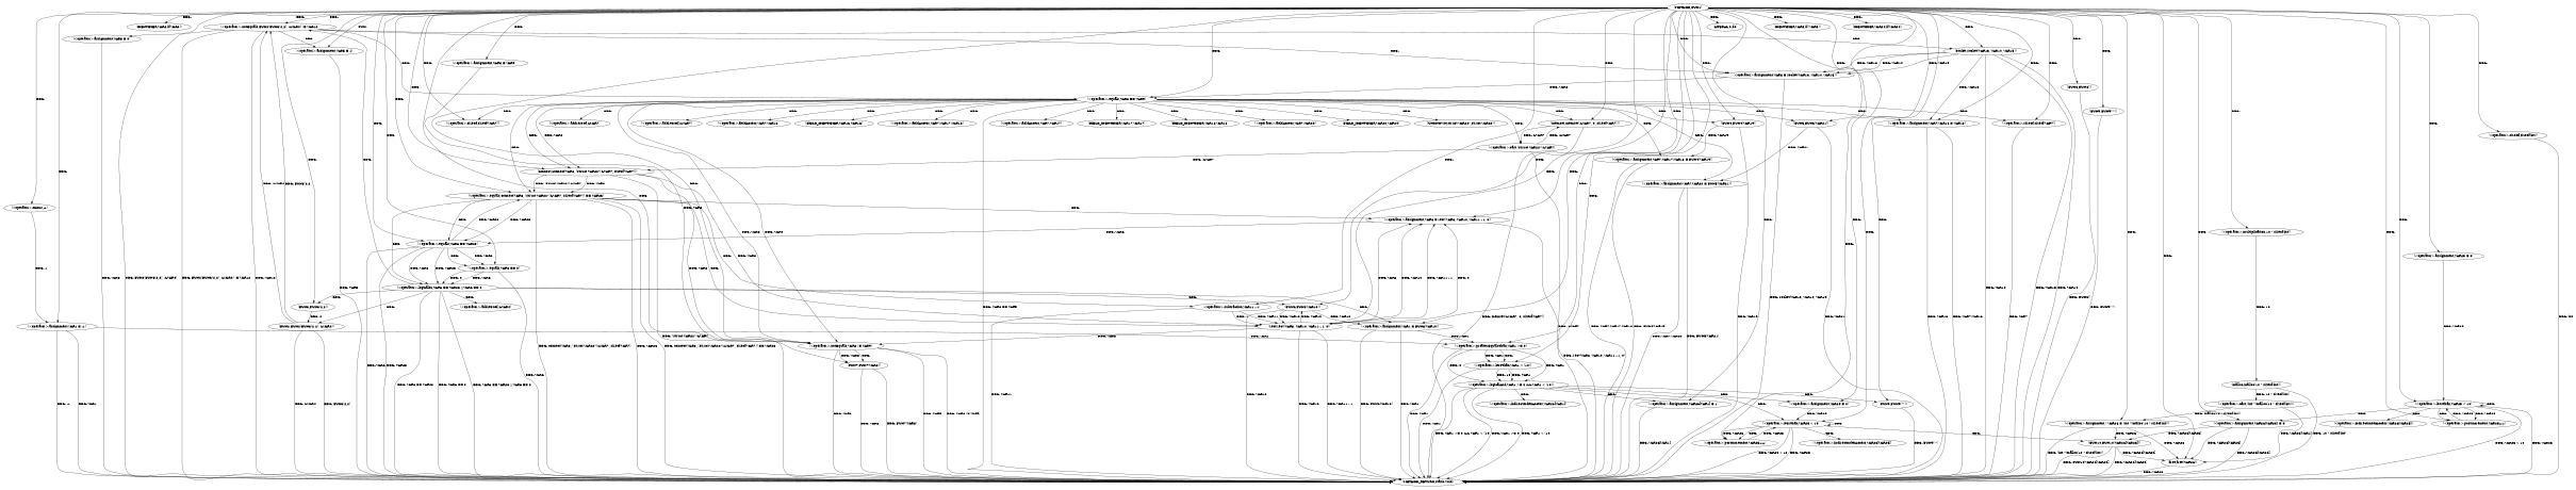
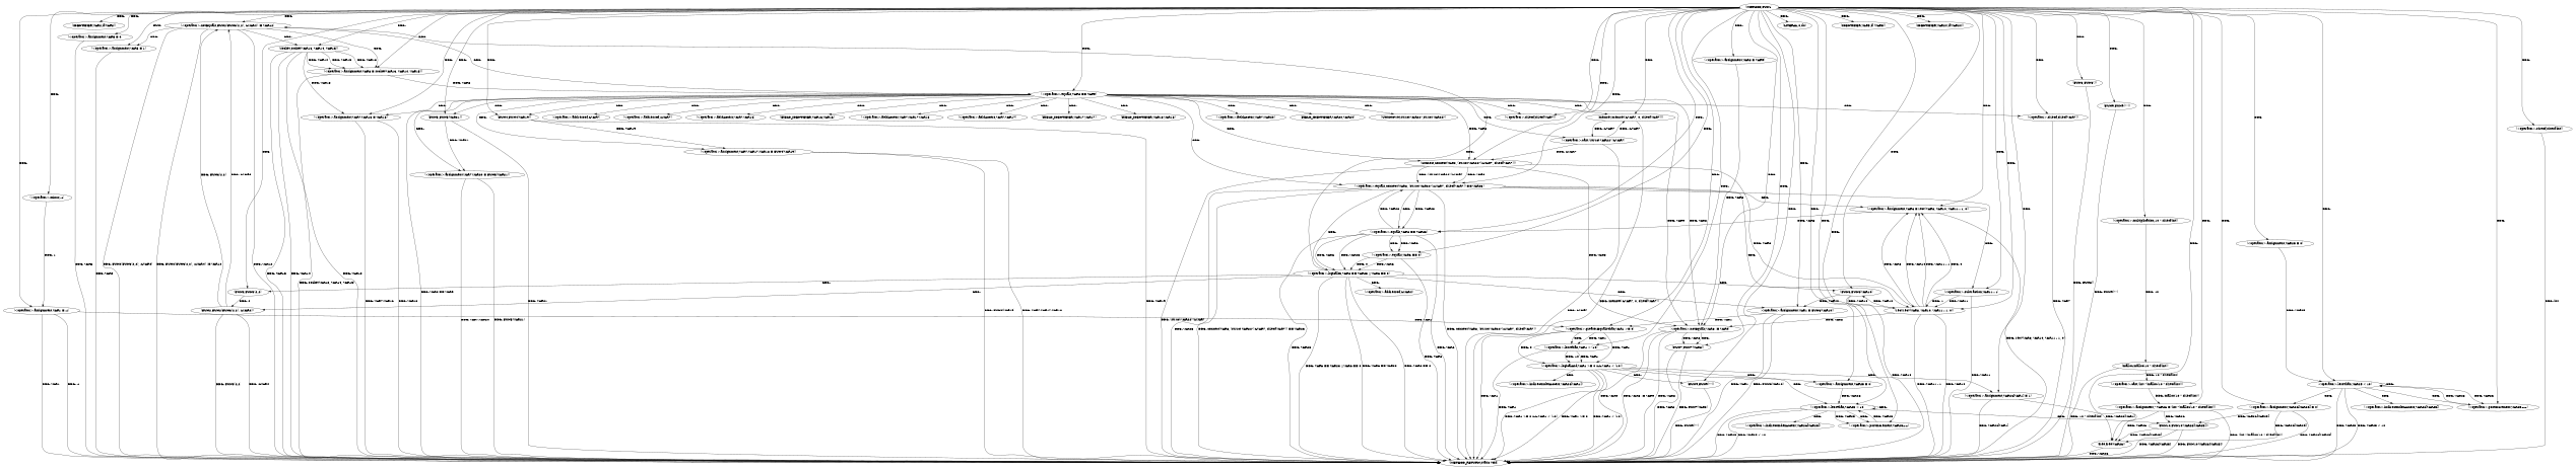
  digraph {
    n1 [label="(METHOD,FUN1)"]
    n2 [label="(<operator>.assignment,VAR1 = -1)"]
    n3 [label="(<operator>.minus,-1)"]
    n4 [label="(IDENTIFIER,VAR2,if(VAR2))"]
    n5 [label="(<operator>.assignment,VAR5 = 0)"]
    n6 [label="(<operator>.assignment,VAR8 = VAR9)"]
    n7 [label="(<operator>.notEquals,FUN2(FUN3(2,2), &VAR4) != VAR12)"]
    n8 [label="(FUN3,FUN3(2,2))"]
    n9 [label="(<operator>.assignment,VAR5 = 1)"]
    n10 [label="(<operator>.assignment,VAR8 = socket(VAR13, VAR14, VAR15))"]
    n11 [label="(socket,socket(VAR13, VAR14, VAR15))"]
    n12 [label="(<operator>.equals,VAR8 == VAR9)"]
    n13 [label="(memset,memset(&VAR7, 0, sizeof(VAR7)))"]
    n14 [label="(<operator>.sizeOf,sizeof(VAR7))"]
    n15 [label="(<operator>.assignment,VAR7.VAR16 = VAR13)"]
    n16 [label="(FUN4,FUN4(VAR19))"]
    n17 [label="(FUN5,FUN5(VAR21))"]
    n18 [label="(<operator>.equals,connect(VAR8, (struct VAR22*)&VAR7, sizeof(VAR7)) == VAR23)"]
    n19 [label="(connect,connect(VAR8, (struct VAR22*)&VAR7, sizeof(VAR7)))"]
    n20 [label="(<operator>.sizeOf,sizeof(VAR7))"]
    n21 [label="(<operator>.assignment,VAR6 = recv(VAR8, VAR10, VAR11 - 1, 0))"]
    n22 [label="(recv,recv(VAR8, VAR10, VAR11 - 1, 0))"]
    n23 [label="(<operator>.subtraction,VAR11 - 1)"]
    n24 [label="(<operator>.equals,VAR6 == VAR23)"]
    n25 [label="(<operator>.equals,VAR6 == 0)"]
    n26 [label="(<operator>.assignment,VAR1 = FUN6(VAR10))"]
    n27 [label="(FUN6,FUN6(VAR10))"]
    n28 [label="(LITERAL,0,do)"]
    n29 [label="(<operator>.notEquals,VAR8 != VAR9)"]
    n30 [label="(FUN7,FUN7(VAR8))"]
    n31 [label="(IDENTIFIER,VAR5,if (VAR5))"]
    n32 [label="(FUN8,FUN8())"]
    n33 [label="(IDENTIFIER,VAR24,if(VAR24))"]
    n34 [label="(FUN9,FUN9(\"\"))"]
    n35 [label="(<operator>.assignment,* VAR26 = (int *)malloc(10 * sizeof(int)))"]
    n36 [label="(<operator>.multiplication,10 * sizeof(int))"]
    n37 [label="(<operator>.sizeOf,sizeof(int))"]
    n38 [label="(<operator>.assignment,VAR25 = 0)"]
    n39 [label="(<operator>.lessThan,VAR25 < 10)"]
    n40 [label="(<operator>.postIncrement,VAR25++)"]
    n41 [label="(<operator>.assignment,VAR26[VAR25] = 0)"]
    n42 [label="(<operator>.greaterEqualsThan,VAR1 >= 0)"]
    n43 [label="(<operator>.lessThan,VAR1 < (10))"]
    n44 [label="(<operator>.assignment,VAR26[VAR1] = 1)"]
    n45 [label="(<operator>.assignment,VAR25 = 0)"]
    n46 [label="(<operator>.lessThan,VAR25 < 10)"]
    n47 [label="(<operator>.postIncrement,VAR25++)"]
    n48 [label="(FUN9,FUN9(\"\"))"]
    n49 [label="(free,free(VAR26))"]
    n50 [label="(METHOD_RETURN,static void)"]
    n51 [label="(FUN2,FUN2(FUN3(2,2), &VAR4))"]
    n52 [label="(<operator>.assignment,VAR7.VAR17.VAR18 = FUN4(VAR19))"]
    n53 [label="(<operator>.assignment,VAR7.VAR20 = FUN5(VAR21))"]
    n54 [label="(<operator>.cast,(struct VAR22*)&VAR7)"]
    n55 [label="(<operator>.addressOf,&VAR7)"]
    n56 [label="(<operator>.fieldAccess,VAR7.VAR16)"]
    n57 [label="(FIELD_IDENTIFIER,VAR16,VAR16)"]
    n58 [label="(<operator>.fieldAccess,VAR7.VAR17.VAR18)"]
    n59 [label="(<operator>.fieldAccess,VAR7.VAR17)"]
    n60 [label="(FIELD_IDENTIFIER,VAR17,VAR17)"]
    n61 [label="(FIELD_IDENTIFIER,VAR18,VAR18)"]
    n62 [label="(<operator>.fieldAccess,VAR7.VAR20)"]
    n63 [label="(FIELD_IDENTIFIER,VAR20,VAR20)"]
    n64 [label="(UNKNOWN,struct VAR22*,struct VAR22*)"]
    n65 [label="(<operator>.addressOf,&VAR7)"]
    n66 [label="(<operator>.logicalOr,VAR6 == VAR23 || VAR6 == 0)"]
    n67 [label="(FUN10,FUN10(VAR26[VAR25]))"]
    n68 [label="(malloc,malloc(10 * sizeof(int)))"]
    n69 [label="(<operator>.indirectIndexAccess,VAR26[VAR25])"]
    n70 [label="(<operator>.logicalAnd,VAR1 >= 0 && VAR1 < (10))"]
    n71 [label="(<operator>.indirectIndexAccess,VAR26[VAR25])"]
    n72 [label="(<operator>.addressOf,&VAR4)"]
    n73 [label="(<operator>.cast,(int *)malloc(10 * sizeof(int)))"]
    n74 [label="(<operator>.indirectIndexAccess,VAR26[VAR1])"]
    n1 -> n2 [label="DDG: "]
    n1 -> n3 [label="DDG: "]
    n1 -> n4 [label="DDG: "]
    n1 -> n5 [label="DDG: "]
    n1 -> n6 [label="DDG: "]
    n1 -> n7 [label="DDG: "]
    n1 -> n8 [label="DDG: "]
    n1 -> n9 [label="FUN: "]
    n1 -> n10 [label="DDG: "]
    n1 -> n11 [label="DDG: "]
    n1 -> n12 [label="DDG: "]
    n1 -> n13 [label="DDG: "]
    n1 -> n14 [label="DDG: "]
    n1 -> n15 [label="DDG: "]
    n1 -> n16 [label="DDG: "]
    n1 -> n17 [label="DDG: "]
    n1 -> n18 [label="DDG: "]
    n1 -> n19 [label="DDG: "]
    n1 -> n20 [label="DDG: "]
    n1 -> n21 [label="DDG: "]
    n1 -> n22 [label="DDG: "]
    n1 -> n23 [label="DDG: "]
    n1 -> n24 [label="DDG: "]
    n1 -> n25 [label="DDG: "]
    n1 -> n26 [label="DDG: "]
    n1 -> n27 [label="DDG: "]
    n1 -> n28 [label="DDG: "]
    n1 -> n29 [label="DDG: "]
    n1 -> n30 [label="DDG: "]
    n1 -> n31 [label="DDG: "]
    n1 -> n32 [label="DDG: "]
    n1 -> n33 [label="DDG: "]
    n1 -> n34 [label="DDG: "]
    n1 -> n35 [label="DDG: "]
    n1 -> n36 [label="DDG: "]
    n1 -> n37 [label="DDG: "]
    n1 -> n38 [label="DDG: "]
    n1 -> n39 [label="DDG: "]
    n1 -> n40 [label="DDG: "]
    n1 -> n41 [label="DDG: "]
    n1 -> n42 [label="DDG: "]
    n1 -> n43 [label="DDG: "]
    n1 -> n44 [label="DDG: "]
    n1 -> n45 [label="DDG: "]
    n1 -> n46 [label="DDG: "]
    n1 -> n47 [label="DDG: "]
    n1 -> n48 [label="DDG: "]
    n1 -> n49 [label="DDG: "]
    n2 -> n42 [label="DDG: VAR1"]
    n2 -> n50 [label="DDG: VAR1"]
    n2 -> n50 [label="DDG: -1"]
    n3 -> n2 [label="DDG: 1"]
    n5 -> n50 [label="DDG: VAR5"]
    n6 -> n29 [label="DDG: VAR8"]
    n7 -> n9 [label="CDG: "]
    n7 -> n10 [label="CDG: "]
    n7 -> n11 [label="CDG: "]
    n7 -> n12 [label="CDG: "]
    n7 -> n50 [label="DDG: FUN2(FUN3(2,2), &VAR4)"]
    n7 -> n50 [label="DDG: FUN2(FUN3(2,2), &VAR4) != VAR12"]
    n7 -> n50 [label="DDG: VAR12"]
    n8 -> n51 [label="DDG: 2"]
    n9 -> n50 [label="DDG: VAR5"]
    n10 -> n12 [label="DDG: VAR8"]
    n10 -> n50 [label="DDG: socket(VAR13, VAR14, VAR15)"]
    n11 -> n10 [label="DDG: VAR13"]
    n11 -> n10 [label="DDG: VAR14"]
    n11 -> n10 [label="DDG: VAR15"]
    n11 -> n15 [label="DDG: VAR13"]
    n11 -> n50 [label="DDG: VAR13"]
    n11 -> n50 [label="DDG: VAR15"]
    n11 -> n50 [label="DDG: VAR14"]
    n12 -> n13 [label="CDG: "]
    n12 -> n14 [label="CDG: "]
    n12 -> n15 [label="CDG: "]
    n12 -> n16 [label="CDG: "]
    n12 -> n17 [label="CDG: "]
    n12 -> n18 [label="CDG: "]
    n12 -> n19 [label="DDG: VAR8"]
    n12 -> n19 [label="CDG: "]
    n12 -> n20 [label="CDG: "]
    n12 -> n29 [label="DDG: VAR8"]
    n12 -> n29 [label="DDG: VAR9"]
    n12 -> n50 [label="DDG: VAR8 == VAR9"]
    n12 -> n52 [label="CDG: "]
    n12 -> n53 [label="CDG: "]
    n12 -> n54 [label="CDG: "]
    n12 -> n55 [label="CDG: "]
    n12 -> n56 [label="CDG: "]
    n12 -> n57 [label="CDG: "]
    n12 -> n58 [label="CDG: "]
    n12 -> n59 [label="CDG: "]
    n12 -> n60 [label="CDG: "]
    n12 -> n61 [label="CDG: "]
    n12 -> n62 [label="CDG: "]
    n12 -> n63 [label="CDG: "]
    n12 -> n64 [label="CDG: "]
    n12 -> n65 [label="CDG: "]
    n13 -> n50 [label="DDG: memset(&VAR7, 0, sizeof(VAR7))"]
    n13 -> n54 [label="DDG: &VAR7"]
    n15 -> n50 [label="DDG: VAR7.VAR16"]
    n15 -> n50 [label="DDG: VAR13"]
    n16 -> n50 [label="DDG: VAR19"]
    n16 -> n52 [label="DDG: VAR19"]
    n17 -> n50 [label="DDG: VAR21"]
    n17 -> n53 [label="DDG: VAR21"]
    n18 -> n21 [label="CDG: "]
    n18 -> n22 [label="CDG: "]
    n18 -> n23 [label="CDG: "]
    n18 -> n24 [label="DDG: VAR23"]
    n18 -> n24 [label="CDG: "]
    n18 -> n50 [label="DDG: connect(VAR8, (struct VAR22*)&VAR7, sizeof(VAR7))"]
    n18 -> n50 [label="DDG: VAR23"]
    n18 -> n50 [label="DDG: connect(VAR8, (struct VAR22*)&VAR7, sizeof(VAR7)) == VAR23"]
    n18 -> n66 [label="CDG: "]
    n19 -> n18 [label="DDG: VAR8"]
    n19 -> n18 [label="DDG: (struct VAR22*)&VAR7"]
    n19 -> n22 [label="DDG: VAR8"]
    n19 -> n29 [label="DDG: VAR8"]
    n19 -> n50 [label="DDG: (struct VAR22*)&VAR7"]
    n20 -> n50 [label="DDG: VAR7"]
    n21 -> n24 [label="DDG: VAR6"]
    n21 -> n50 [label="DDG: recv(VAR8, VAR10, VAR11 - 1, 0)"]
    n22 -> n21 [label="DDG: VAR8"]
    n22 -> n21 [label="DDG: VAR10"]
    n22 -> n21 [label="DDG: VAR11 - 1"]
    n22 -> n21 [label="DDG: 0"]
    n22 -> n27 [label="DDG: VAR10"]
    n22 -> n29 [label="DDG: VAR8"]
    n22 -> n50 [label="DDG: VAR11 - 1"]
    n22 -> n50 [label="DDG: VAR10"]
    n23 -> n22 [label="DDG: VAR11"]
    n23 -> n22 [label="DDG: 1"]
    n23 -> n50 [label="DDG: VAR11"]
    n24 -> n18 [label="DDG: VAR23"]
    n24 -> n25 [label="DDG: VAR6"]
    n24 -> n25 [label="CDG: "]
    n24 -> n50 [label="DDG: VAR6"]
    n24 -> n50 [label="DDG: VAR23"]
    n24 -> n66 [label="DDG: VAR6"]
    n24 -> n66 [label="DDG: VAR23"]
    n25 -> n50 [label="DDG: VAR6"]
    n25 -> n66 [label="DDG: VAR6"]
    n25 -> n66 [label="DDG: 0"]
    n26 -> n42 [label="DDG: VAR1"]
    n26 -> n50 [label="DDG: VAR1"]
    n26 -> n50 [label="DDG: FUN6(VAR10)"]
    n27 -> n22 [label="DDG: VAR10"]
    n27 -> n26 [label="DDG: VAR10"]
    n27 -> n50 [label="DDG: VAR10"]
    n29 -> n30 [label="DDG: VAR8"]
    n29 -> n30 [label="CDG: "]
    n29 -> n50 [label="DDG: VAR9"]
    n29 -> n50 [label="DDG: VAR8 != VAR9"]
    n29 -> n50 [label="DDG: VAR8"]
    n30 -> n50 [label="DDG: VAR8"]
    n30 -> n50 [label="DDG: FUN7(VAR8)"]
    n32 -> n50 [label="DDG: FUN8()"]
    n34 -> n50 [label="DDG: FUN9(\"\")"]
    n35 -> n49 [label="DDG: VAR26"]
    n35 -> n50 [label="DDG: (int *)malloc(10 * sizeof(int))"]
    n35 -> n67 [label="DDG: VAR26"]
    n36 -> n68 [label="DDG: 10"]
    n37 -> n50 [label="DDG: int"]
    n38 -> n39 [label="DDG: VAR25"]
    n39 -> n39 [label="CDG: "]
    n39 -> n40 [label="DDG: VAR25"]
    n39 -> n40 [label="CDG: "]
    n39 -> n41 [label="CDG: "]
    n39 -> n50 [label="DDG: VAR25"]
    n39 -> n50 [label="DDG: VAR25 < 10"]
    n39 -> n69 [label="CDG: "]
    n40 -> n39 [label="DDG: VAR25"]
    n41 -> n49 [label="DDG: VAR26[VAR25]"]
    n41 -> n50 [label="DDG: VAR26[VAR25]"]
    n41 -> n67 [label="DDG: VAR26[VAR25]"]
    n42 -> n43 [label="DDG: VAR1"]
    n42 -> n43 [label="CDG: "]
    n42 -> n50 [label="DDG: VAR1"]
    n42 -> n70 [label="DDG: VAR1"]
    n42 -> n70 [label="DDG: 0"]
    n43 -> n50 [label="DDG: VAR1"]
    n43 -> n70 [label="DDG: VAR1"]
    n43 -> n70 [label="DDG: 10"]
-   n73 -> n49 [label="DDG: VAR26[VAR1]"]
+   n44 -> n49 [label="DDG: VAR26[VAR1]"]
    n44 -> n50 [label="DDG: VAR26[VAR1]"]
    n45 -> n46 [label="DDG: VAR25"]
    n46 -> n46 [label="CDG: "]
    n46 -> n47 [label="DDG: VAR25"]
    n46 -> n47 [label="CDG: "]
    n46 -> n50 [label="DDG: VAR25 < 10"]
    n46 -> n50 [label="DDG: VAR25"]
    n46 -> n67 [label="CDG: "]
    n46 -> n71 [label="CDG: "]
    n47 -> n46 [label="DDG: VAR25"]
    n48 -> n50 [label="DDG: FUN9(\"\")"]
    n49 -> n50 [label="DDG: VAR26"]
    n51 -> n7 [label="DDG: FUN3(2,2)"]
    n51 -> n7 [label="DDG: &VAR4"]
    n51 -> n50 [label="DDG: FUN3(2,2)"]
    n51 -> n50 [label="DDG: &VAR4"]
    n52 -> n50 [label="DDG: FUN4(VAR19)"]
    n52 -> n50 [label="DDG: VAR7.VAR17.VAR18"]
    n53 -> n50 [label="DDG: VAR7.VAR20"]
    n53 -> n50 [label="DDG: FUN5(VAR21)"]
    n54 -> n13 [label="DDG: &VAR7"]
    n54 -> n19 [label="DDG: &VAR7"]
    n54 -> n50 [label="DDG: &VAR7"]
    n66 -> n7 [label="CDG: "]
    n66 -> n8 [label="CDG: "]
    n66 -> n26 [label="CDG: "]
    n66 -> n27 [label="CDG: "]
    n66 -> n50 [label="DDG: VAR6 == VAR23"]
    n66 -> n50 [label="DDG: VAR6 == 0"]
    n66 -> n50 [label="DDG: VAR6 == VAR23 || VAR6 == 0"]
    n66 -> n51 [label="CDG: "]
    n66 -> n72 [label="CDG: "]
    n67 -> n49 [label="DDG: VAR26[VAR25]"]
    n67 -> n50 [label="DDG: FUN10(VAR26[VAR25])"]
    n67 -> n50 [label="DDG: VAR26[VAR25]"]
    n68 -> n50 [label="DDG: 10 * sizeof(int)"]
    n68 -> n73 [label="DDG: 10 * sizeof(int)"]
    n70 -> n44 [label="CDG: "]
    n70 -> n45 [label="CDG: "]
    n70 -> n46 [label="CDG: "]
    n70 -> n48 [label="CDG: "]
    n70 -> n50 [label="DDG: VAR1 >= 0 && VAR1 < (10)"]
    n70 -> n50 [label="DDG: VAR1 >= 0"]
    n70 -> n50 [label="DDG: VAR1 < (10)"]
    n70 -> n74 [label="CDG: "]
    n73 -> n35 [label="DDG: malloc(10 * sizeof(int))"]
  }
